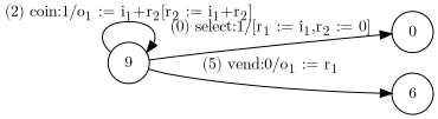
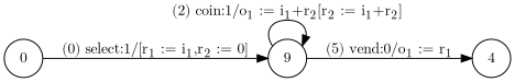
  digraph {
    fontname="Latin Modern Math"
    rankdir=LR
    node [color=black fillcolor=white fontname="Latin Modern Math" shape=circle style=filled]
    edge [fontname="Latin Modern Math"]
    n1 [label=9]
    0
-   4 [label=6]
+   4
    n1 -> n1 [label=<(2) coin:1/o<sub>1</sub> := i<sub>1</sub>+r<sub>2</sub>&#91;r<sub>2</sub> := i<sub>1</sub>+r<sub>2</sub>&#93;>]
    n1 -> 4 [label=<(5) vend:0/o<sub>1</sub> := r<sub>1</sub>>]
-   n1 -> 0 [label=<(0) select:1/&#91;r<sub>1</sub> := i<sub>1</sub>,r<sub>2</sub> := 0&#93;>]
+   0 -> n1 [label=<(0) select:1/&#91;r<sub>1</sub> := i<sub>1</sub>,r<sub>2</sub> := 0&#93;>]
  }
